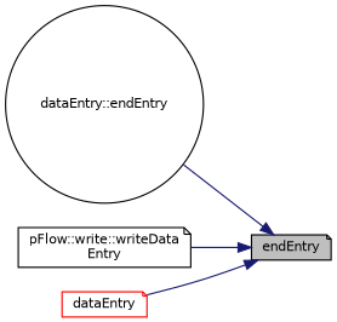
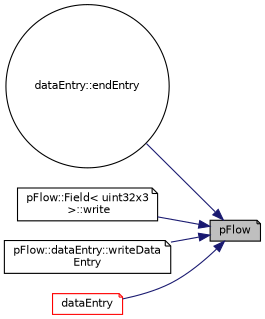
  digraph {
    rankdir=RL
    node [color=black fillcolor=white fontname=Helvetica fontsize=10 shape=note style=filled]
    edge [color=midnightblue dir=back fontname=Helvetica fontsize=10 labelfontname=Helvetica labelfontsize=10 style=solid]
-   n1 [fillcolor=grey75 fontcolor=black height=0.2 label=endEntry width=0.4]
+   n1 [fillcolor=grey75 fontcolor=black height=0.2 label=pFlow width=0.4]
    n2 [height=0.2 label="dataEntry::endEntry" shape=circle width=0.4]
-   n4 [height=0.2 label="pFlow::write::writeData\lEntry" width=0.4]
+   n3 [height=0.2 label="pFlow::Field\< uint32x3\l \>::write" width=0.4]
+   n4 [height=0.2 label="pFlow::dataEntry::writeData\lEntry" width=0.4]
    n5 [color=red height=0.2 label=dataEntry width=0.4]
    n1 -> n2
+   n1 -> n3
    n1 -> n4
    n1 -> n5
  }
